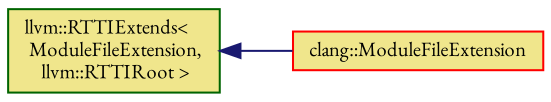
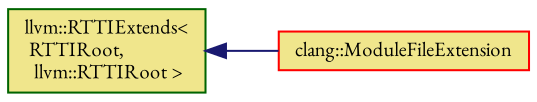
  digraph {
    rankdir=LR
    fontname="EB Garamond"
    node [fillcolor=khaki fontname="EB Garamond" fontsize=10 shape=record style=filled]
    n1 [color=red fontcolor=black height=0.2 label="clang::ModuleFileExtension" width=0.4]
-   n2 [color=darkgreen height=0.2 label="llvm::RTTIExtends\<\l ModuleFileExtension,\l llvm::RTTIRoot \>" width=0.4]
+   n2 [color=darkgreen height=0.2 label="llvm::RTTIExtends\<\l RTTIRoot,\l llvm::RTTIRoot \>" width=0.4]
    n2 -> n1 [color=midnightblue dir=back fontname="EB Garamond" fontsize=10 labelfontname=Helvetica labelfontsize=10 style=solid]
  }
